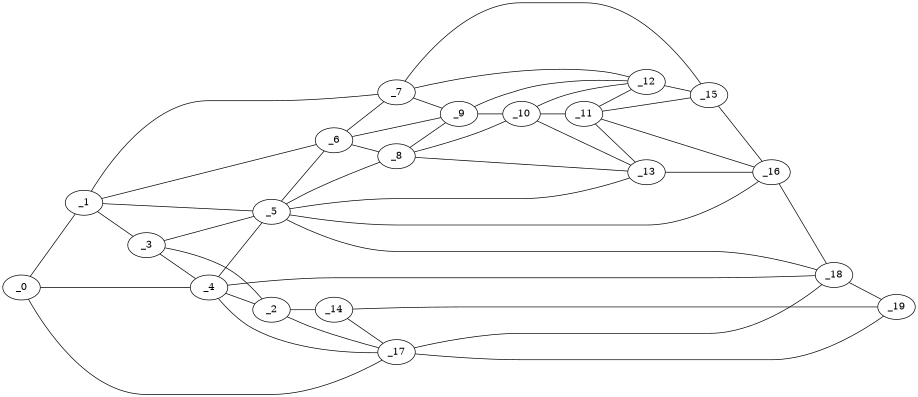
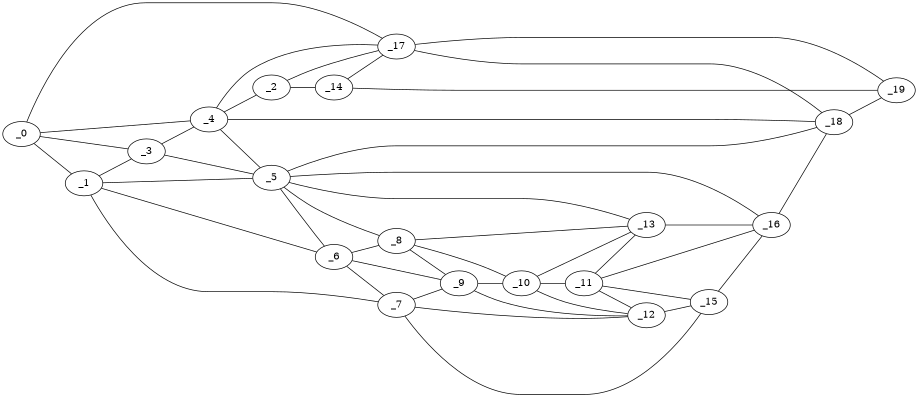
  graph {
    rankdir=LR
    node [x=93 y=48]
    edge [valence=2]
    _0 [x=37]
    _1 [x=38 y=113]
    _3 [x=45 y=71]
    _4 [x=49 y=72]
    _17
    _5 [x=52 y=79]
    _6 [x=52 y=109]
    _7 [x=61 y=117]
    _2 [x=43 y=27]
    _14 [x=88 y=27]
    _18 [y=59]
    _19 [x=94 y=37]
    _8 [x=63 y=99]
    _13 [x=86 y=86]
    _16 [x=92 y=77]
    _9 [x=66 y=113]
    _12 [x=85 y=111]
    _15 [x=90 y=111]
    _10 [x=67 y=101]
    _11 [x=85 y=96]
    _0 -- _1 [valence=1]
-   _2 -- _3
+   _0 -- _3
    _0 -- _4
    _0 -- _17
    _1 -- _3
    _1 -- _5
    _1 -- _6
    _1 -- _7 [valence=1]
    _3 -- _4
    _3 -- _5
    _4 -- _17 [valence=1]
    _4 -- _5
    _4 -- _2 [valence=1]
    _4 -- _18
    _17 -- _18
    _17 -- _19
    _5 -- _6 [valence=1]
    _5 -- _18 [valence=1]
    _5 -- _8
    _5 -- _13
    _5 -- _16
    _6 -- _7 [valence=1]
    _6 -- _8 [valence=1]
    _6 -- _9
    _7 -- _9
    _7 -- _12 [valence=1]
    _7 -- _15 [valence=1]
    _2 -- _17 [valence=1]
    _2 -- _14 [valence=1]
    _14 -- _17
    _14 -- _19 [valence=1]
    _18 -- _19 [valence=1]
    _8 -- _13
    _8 -- _9
    _8 -- _10
    _13 -- _16 [valence=1]
    _16 -- _18 [valence=1]
    _9 -- _12
    _9 -- _10 [valence=1]
    _12 -- _15 [valence=1]
    _15 -- _16 [valence=1]
    _10 -- _13
    _10 -- _12 [valence=1]
    _10 -- _11 [valence=1]
    _11 -- _13
    _11 -- _16
    _11 -- _12
    _11 -- _15
  }
